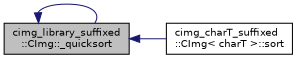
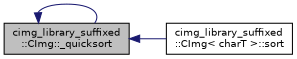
  digraph {
    rankdir=LR
    node [color=black fontname=Helvetica fontsize=10 shape=record style=filled]
    edge [color=midnightblue dir=back fontname=Helvetica fontsize=10 labelfontname=Helvetica labelfontsize=10 style=solid]
    n1 [fillcolor=grey75 fontcolor=black height=0.2 label="cimg_library_suffixed\l::CImg::_quicksort" width=0.4]
-   n2 [fillcolor=white height=0.2 label="cimg_charT_suffixed\l::CImg\< charT \>::sort" width=0.4]
+   n2 [fillcolor=white height=0.2 label="cimg_library_suffixed\l::CImg\< charT \>::sort" width=0.4]
    n1 -> n1
    n1 -> n2
  }
